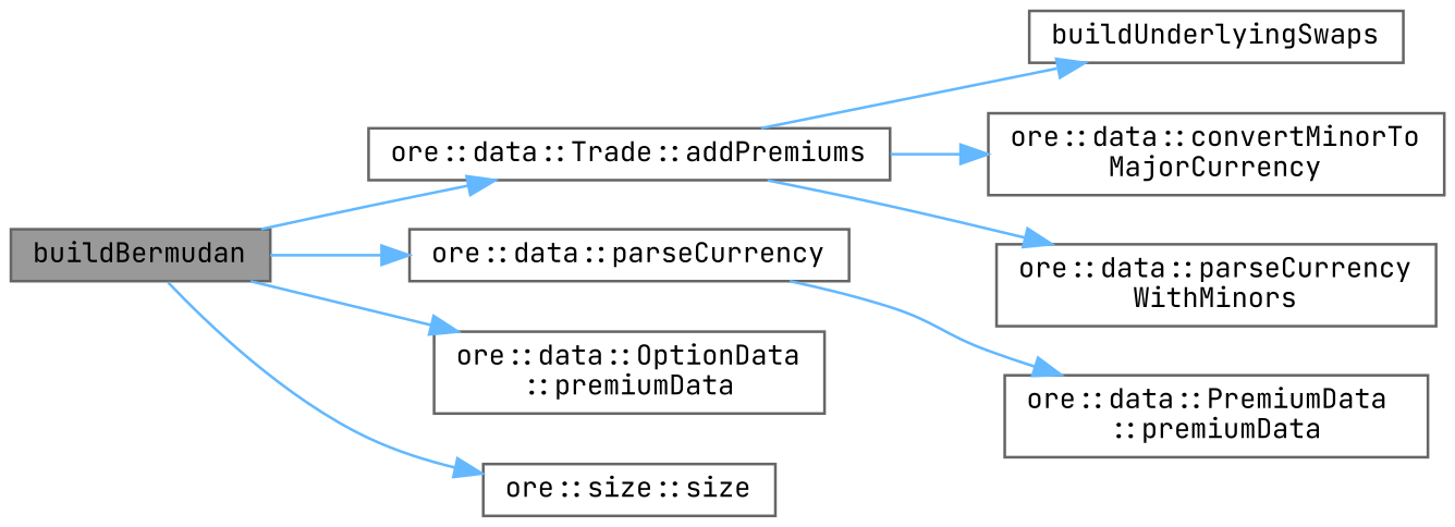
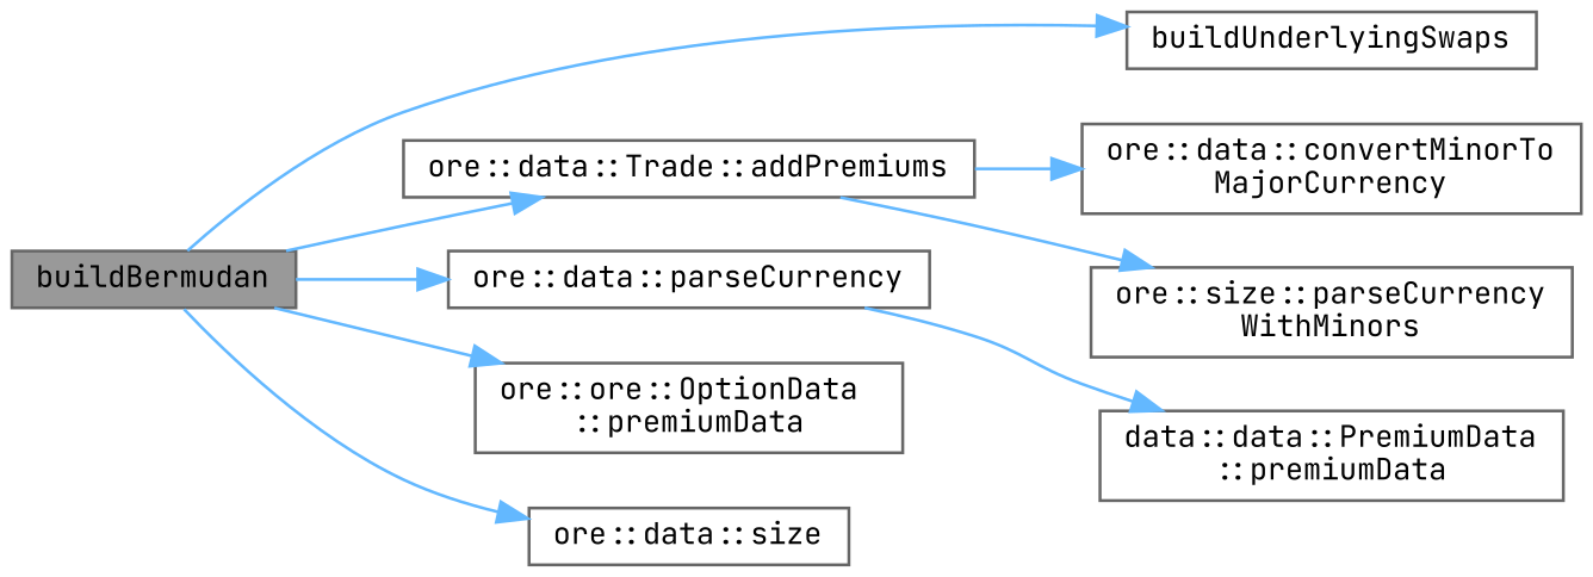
  digraph {
    fontname="JetBrains Mono"
    rankdir=LR
    node [color=grey40 fillcolor=white fontname="JetBrains Mono" fontsize=10 shape=box style=filled]
    edge [color=steelblue1 fontname="JetBrains Mono" fontsize=10 labelfontname=Helvetica labelfontsize=10 style=solid]
    n1 [color=gray40 fillcolor=grey60 fontcolor=black height=0.2 label=buildBermudan width=0.4]
    n2 [height=0.2 label="ore::data::Trade::addPremiums" width=0.4]
    n3 [height=0.2 label=buildUnderlyingSwaps width=0.4]
    n4 [height=0.2 label="ore::data::parseCurrency" width=0.4]
-   n5 [height=0.2 label="ore::data::OptionData\l::premiumData" width=0.4]
-   n6 [height=0.2 label="ore::size::size" width=0.4]
+   n5 [height=0.2 label="ore::ore::OptionData\l::premiumData" width=0.4]
+   n6 [height=0.2 label="ore::data::size" width=0.4]
    n7 [height=0.2 label="ore::data::convertMinorTo\lMajorCurrency" width=0.4]
-   n8 [height=0.2 label="ore::data::parseCurrency\lWithMinors" width=0.4]
-   n9 [height=0.2 label="ore::data::PremiumData\l::premiumData" width=0.4]
+   n8 [height=0.2 label="ore::size::parseCurrency\lWithMinors" width=0.4]
+   n9 [height=0.2 label="data::data::PremiumData\l::premiumData" width=0.4]
    n1 -> n2
-   n2 -> n3
+   n1 -> n3
    n1 -> n4
    n1 -> n5
    n1 -> n6
    n2 -> n7
    n2 -> n8
    n4 -> n9
  }
